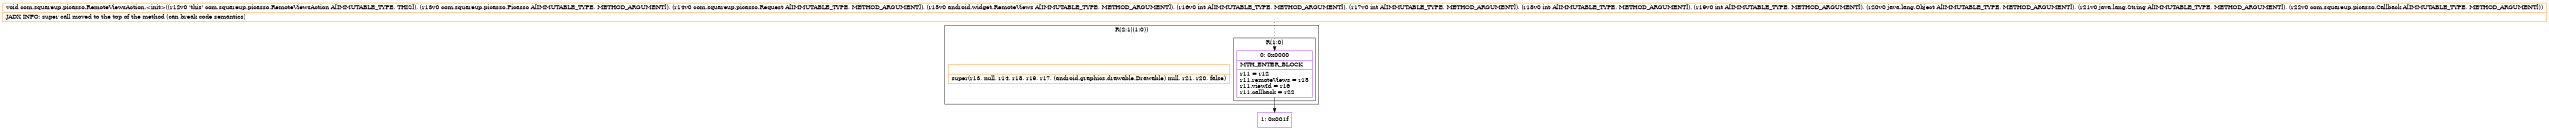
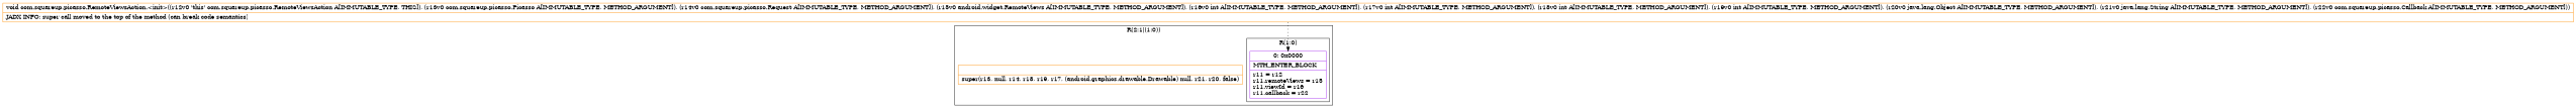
  digraph {
    node [color=purple shape=record]
    n1 [label="{0\:\ 0x0000|MTH_ENTER_BLOCK\l|r11 = r12\lr11.remoteViews = r15\lr11.viewId = r16\lr11.callback = r22\l}"]
    n2 [color=darkorange label="{|super(r13, null, r14, r18, r19, r17, (android.graphics.drawable.Drawable) null, r21, r20, false)\l}"]
-   n3 [label="{1\:\ 0x001f}"]
    n4 [label="{void com.squareup.picasso.RemoteViewsAction.\<init\>((r12v0 'this' com.squareup.picasso.RemoteViewsAction A[IMMUTABLE_TYPE, THIS]), (r13v0 com.squareup.picasso.Picasso A[IMMUTABLE_TYPE, METHOD_ARGUMENT]), (r14v0 com.squareup.picasso.Request A[IMMUTABLE_TYPE, METHOD_ARGUMENT]), (r15v0 android.widget.RemoteViews A[IMMUTABLE_TYPE, METHOD_ARGUMENT]), (r16v0 int A[IMMUTABLE_TYPE, METHOD_ARGUMENT]), (r17v0 int A[IMMUTABLE_TYPE, METHOD_ARGUMENT]), (r18v0 int A[IMMUTABLE_TYPE, METHOD_ARGUMENT]), (r19v0 int A[IMMUTABLE_TYPE, METHOD_ARGUMENT]), (r20v0 java.lang.Object A[IMMUTABLE_TYPE, METHOD_ARGUMENT]), (r21v0 java.lang.String A[IMMUTABLE_TYPE, METHOD_ARGUMENT]), (r22v0 com.squareup.picasso.Callback A[IMMUTABLE_TYPE, METHOD_ARGUMENT]))  | JADX INFO: super call moved to the top of the method (can break code semantics)\l}" color=darkorange]
    subgraph cluster_1 {
      label="R(2:1|(1:0))"
      n2
      subgraph cluster_2 {
        label="R(1:0)"
        n1
      }
    }
-   n1 -> n3 [style=solid]
    n4 -> n1 [style=dotted]
  }
